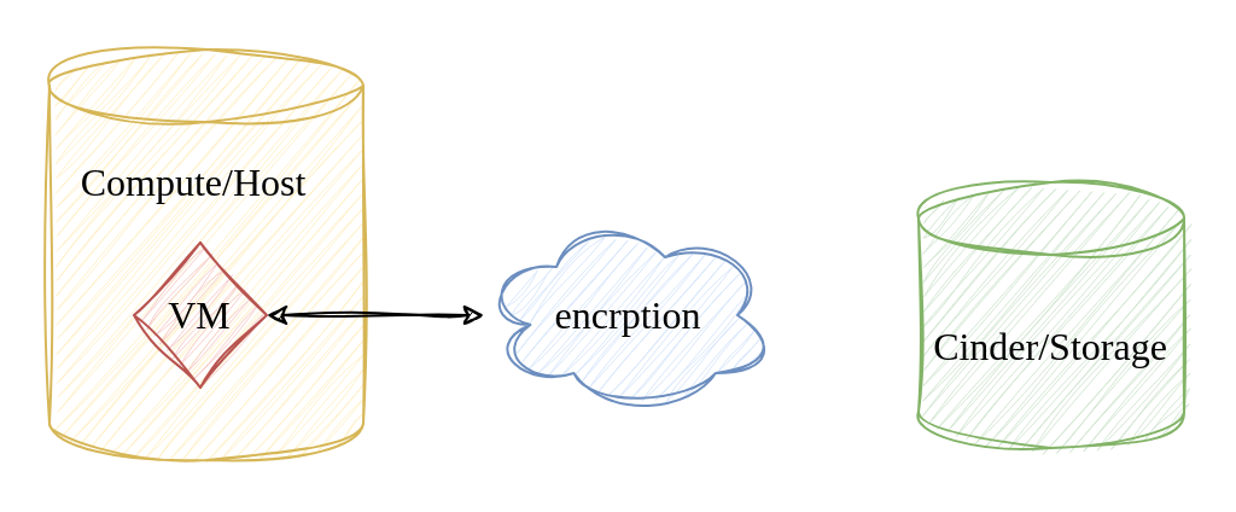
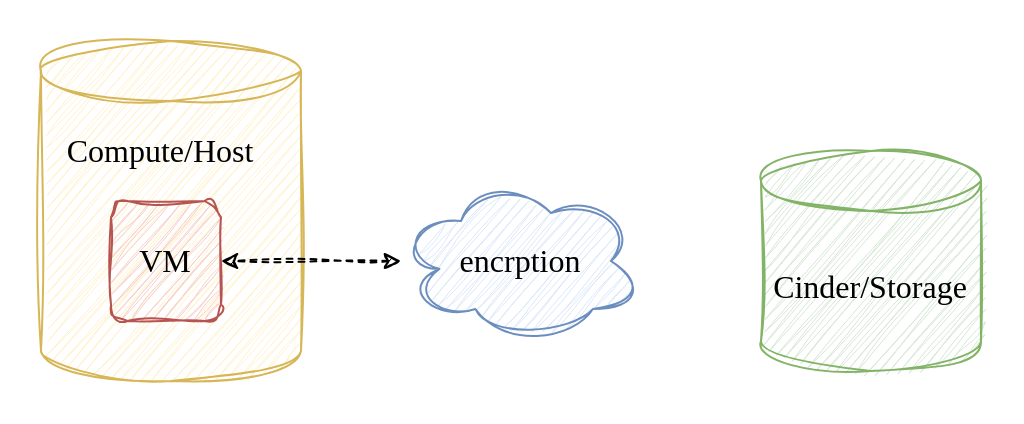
  <mxCell id="0" />
  <mxCell id="1" parent="0" />
  <mxCell id="2" value="" style="shape=cylinder3;whiteSpace=wrap;html=1;boundedLbl=1;backgroundOutline=1;size=15;sketch=1;hachureGap=4;jiggle=2;curveFitting=1;fontFamily=Times New Roman;fillColor=#fff2cc;strokeColor=#d6b656;fontSize=16;" parent="1" vertex="1"><mxGeometry x="20" y="20" width="130" height="170" as="geometry" /></mxCell>
- <mxCell id="3" value="VM" style="rhombus;whiteSpace=wrap;html=1;sketch=1;hachureGap=4;jiggle=2;curveFitting=1;fontFamily=Times New Roman;fillColor=#f8cecc;strokeColor=#b85450;fontSize=16;" parent="1" vertex="1"><mxGeometry x="55" y="100" width="55" height="60" as="geometry" /></mxCell>
+ <mxCell id="3" value="VM" style="rounded=1;whiteSpace=wrap;html=1;sketch=1;hachureGap=4;jiggle=2;curveFitting=1;fontFamily=Times New Roman;fillColor=#f8cecc;strokeColor=#b85450;fontSize=16;" parent="1" vertex="1"><mxGeometry x="55" y="100" width="55" height="60" as="geometry" /></mxCell>
  <mxCell id="4" value="Cinder/Storage" style="shape=cylinder3;whiteSpace=wrap;html=1;boundedLbl=1;backgroundOutline=1;size=15;sketch=1;hachureGap=4;jiggle=2;curveFitting=1;fontFamily=Times New Roman;fillColor=#d5e8d4;strokeColor=#82b366;fontSize=16;" parent="1" vertex="1"><mxGeometry x="380" y="75" width="110" height="110" as="geometry" /></mxCell>
  <mxCell id="5" value="Compute/Host" style="text;html=1;align=center;verticalAlign=middle;whiteSpace=wrap;rounded=0;fontFamily=Times New Roman;fontSize=16;" parent="1" vertex="1"><mxGeometry x="40" y="60" width="80" height="30" as="geometry" /></mxCell>
- <mxCell id="6" value="" style="edgeStyle=orthogonalEdgeStyle;rounded=0;sketch=1;hachureGap=4;jiggle=2;curveFitting=1;orthogonalLoop=1;jettySize=auto;html=1;fontFamily=Times New Roman;startArrow=classic;startFill=1;fontSize=16;" parent="1" source="7" target="3" edge="1"><mxGeometry relative="1" as="geometry" /></mxCell>
+ <mxCell id="6" value="" style="edgeStyle=orthogonalEdgeStyle;rounded=0;sketch=1;hachureGap=4;jiggle=2;curveFitting=1;orthogonalLoop=1;jettySize=auto;html=1;fontFamily=Times New Roman;startArrow=classic;startFill=1;fontSize=16;dashed=1;" parent="1" source="7" target="3" edge="1"><mxGeometry relative="1" as="geometry" /></mxCell>
  <mxCell id="7" value="encrption" style="ellipse;shape=cloud;whiteSpace=wrap;html=1;sketch=1;hachureGap=4;jiggle=2;curveFitting=1;fontFamily=Times New Roman;fillColor=#dae8fc;strokeColor=#6c8ebf;fontSize=16;" parent="1" vertex="1"><mxGeometry x="200" y="90" width="120" height="80" as="geometry" /></mxCell>
